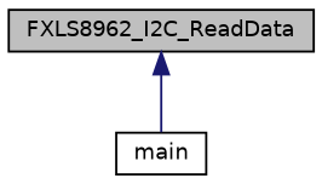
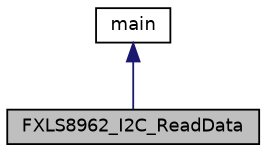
  digraph {
    rankdir=TB
    node [color=black fontname=Helvetica fontsize=10 shape=record style=filled]
    n1 [fillcolor=grey75 fontcolor=black height=0.2 label=FXLS8962_I2C_ReadData width=0.4]
    n2 [fillcolor=white height=0.2 label=main width=0.4]
-   n1 -> n2 [color=midnightblue dir=back fontname=Helvetica fontsize=10 labelfontname=Helvetica labelfontsize=10 style=solid]
+   n2 -> n1 [color=midnightblue dir=back fontname=Helvetica fontsize=10 labelfontname=Helvetica labelfontsize=10 style=solid]
  }
